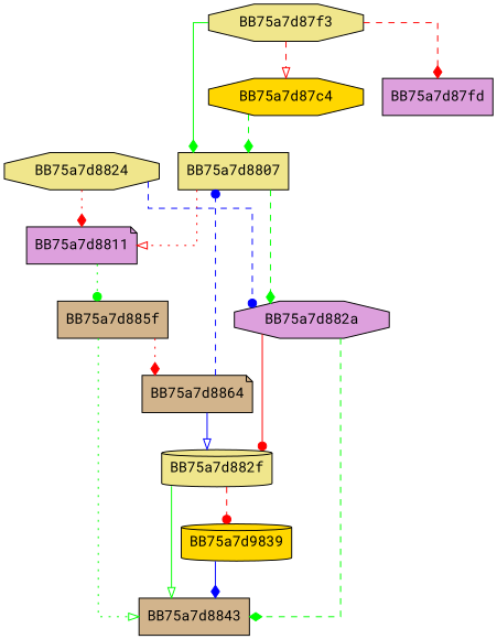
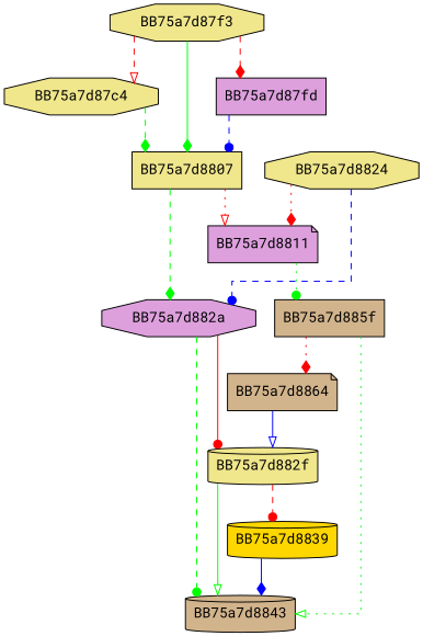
  digraph {
    fontname="Roboto Mono"
    splines=ortho
    node [fillcolor=khaki fontname="Roboto Mono" shape=octagon style=filled]
    edge [arrowhead=diamond color=green fontname="Roboto Mono" style=dashed]
-   BB75a7d87c4 [fillcolor=gold]
+   BB75a7d87c4
    BB75a7d8807 [shape=box]
    BB75a7d882a [fillcolor=plum]
    BB75a7d8811 [fillcolor=plum shape=note]
    BB75a7d87f3
    BB75a7d87fd [fillcolor=plum shape=box]
-   BB75a7d8843 [fillcolor=tan shape=box]
+   BB75a7d8843 [fillcolor=tan shape=cylinder]
    BB75a7d882f [shape=cylinder]
    BB75a7d885f [fillcolor=tan shape=box]
-   BB75a7d8839 [fillcolor=gold shape=cylinder label=BB75a7d9839]
+   BB75a7d8839 [fillcolor=gold shape=cylinder]
    BB75a7d8864 [fillcolor=tan shape=note]
    BB75a7d8824
    BB75a7d87c4 -> BB75a7d8807
    BB75a7d8807 -> BB75a7d882a
    BB75a7d8807 -> BB75a7d8811 [arrowhead=onormal color=red style=dotted]
-   BB75a7d882a -> BB75a7d8843
+   BB75a7d882a -> BB75a7d8843 [arrowhead=dot]
    BB75a7d882a -> BB75a7d882f [arrowhead=dot color=red style=solid]
    BB75a7d8811 -> BB75a7d885f [arrowhead=dot style=dotted]
    BB75a7d87f3 -> BB75a7d87c4 [arrowhead=onormal color=red]
    BB75a7d87f3 -> BB75a7d8807 [style=solid]
    BB75a7d87f3 -> BB75a7d87fd [color=red]
-   BB75a7d8864 -> BB75a7d8807 [arrowhead=dot color=blue]
+   BB75a7d87fd -> BB75a7d8807 [arrowhead=dot color=blue]
    BB75a7d882f -> BB75a7d8843 [arrowhead=onormal style=solid]
    BB75a7d882f -> BB75a7d8839 [arrowhead=dot color=red]
    BB75a7d885f -> BB75a7d8843 [arrowhead=onormal style=dotted]
    BB75a7d885f -> BB75a7d8864 [color=red style=dotted]
    BB75a7d8839 -> BB75a7d8843 [color=blue style=solid]
    BB75a7d8864 -> BB75a7d882f [arrowhead=onormal color=blue style=solid]
    BB75a7d8824 -> BB75a7d882a [arrowhead=dot color=blue]
    BB75a7d8824 -> BB75a7d8811 [color=red style=dotted]
  }
